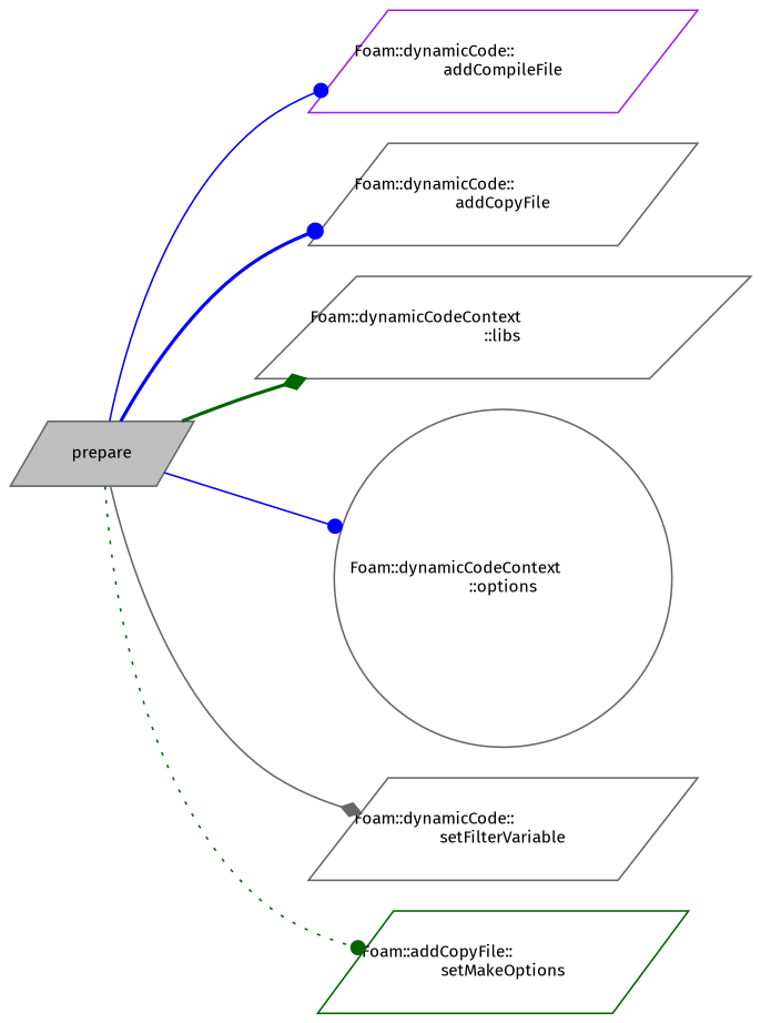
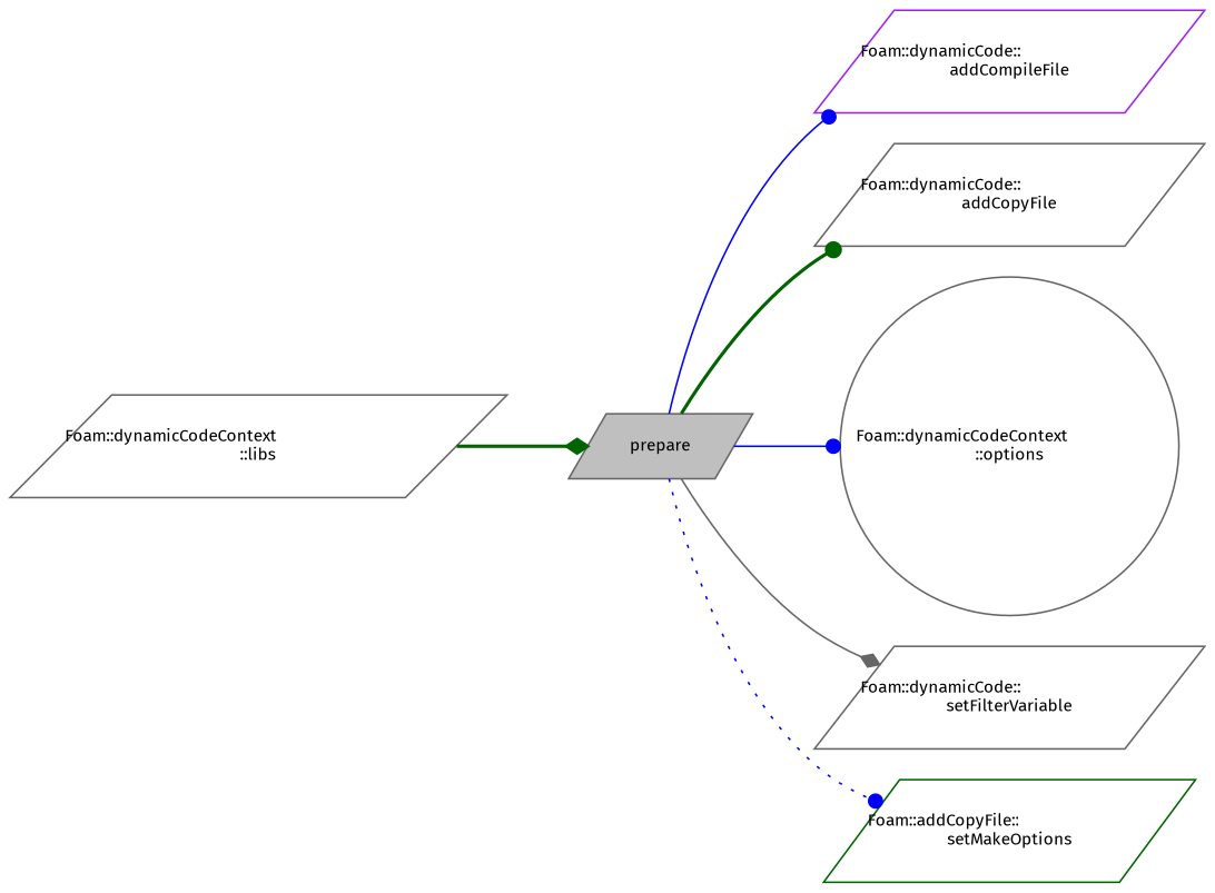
  digraph {
    fontname="Fira Sans"
    rankdir=LR
    node [color=gray40 fontname="Fira Sans" fontsize=10 shape=parallelogram]
    edge [arrowhead=dot color=darkgreen fontname="Fira Sans" fontsize=10 labelfontname=Helvetica labelfontsize=10 style=solid]
    n1 [fillcolor=grey75 fontcolor=black height=0.2 label=prepare style=filled width=0.4]
    n2 [color=purple height=0.2 label="Foam::dynamicCode::\laddCompileFile" width=0.4]
    n3 [height=0.2 label="Foam::dynamicCode::\laddCopyFile" width=0.4]
    n4 [height=0.2 label="Foam::dynamicCodeContext\l::libs" width=0.4]
    n5 [height=0.2 label="Foam::dynamicCodeContext\l::options" shape=circle width=0.4]
    n6 [height=0.2 label="Foam::dynamicCode::\lsetFilterVariable" width=0.4]
    n7 [color=darkgreen height=0.2 label="Foam::addCopyFile::\lsetMakeOptions" width=0.4]
    n1 -> n2 [color=blue]
-   n1 -> n3 [color=blue style=bold]
-   n1 -> n4 [arrowhead=diamond style=bold]
+   n1 -> n3 [style=bold]
+   n4 -> n1 [arrowhead=diamond style=bold]
    n1 -> n5 [color=blue]
    n1 -> n6 [arrowhead=diamond color=gray40]
-   n1 -> n7 [style=dotted]
+   n1 -> n7 [color=blue style=dotted]
  }
